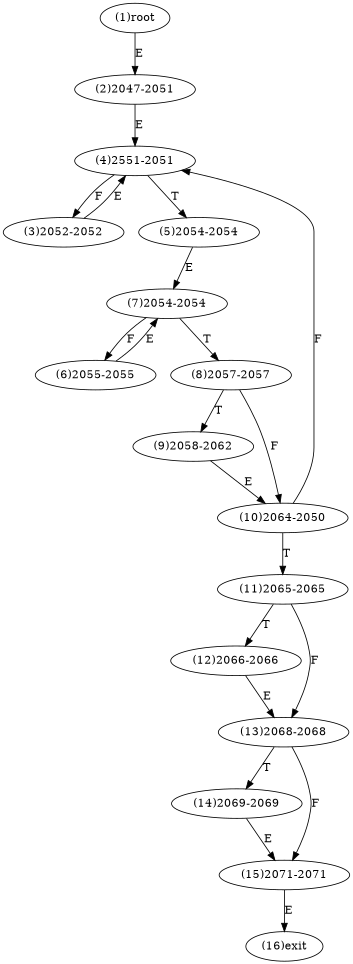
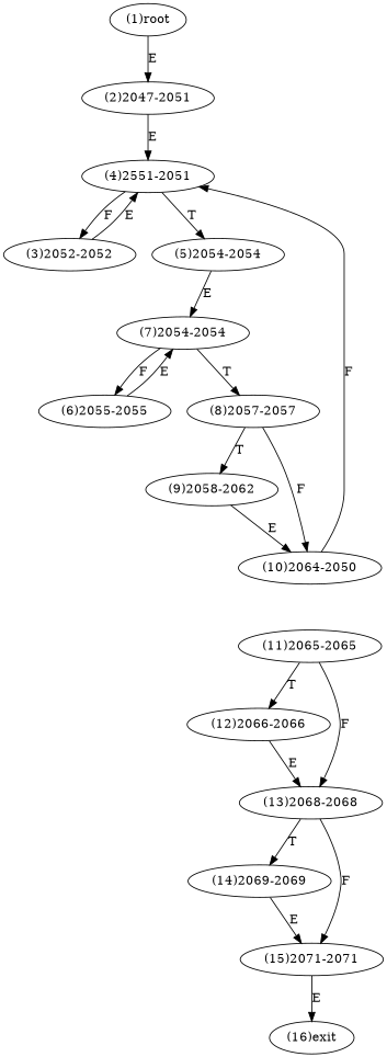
  digraph {
    n1 [label="(1)root"]
    n2 [label="(2)2047-2051"]
    n3 [label="(4)2551-2051"]
    n4 [label="(3)2052-2052"]
    n5 [label="(5)2054-2054"]
    n6 [label="(7)2054-2054"]
    n7 [label="(6)2055-2055"]
    n8 [label="(8)2057-2057"]
    n9 [label="(9)2058-2062"]
    n10 [label="(10)2064-2050"]
    n11 [label="(11)2065-2065"]
    n12 [label="(12)2066-2066"]
    n13 [label="(13)2068-2068"]
    n14 [label="(14)2069-2069"]
    n15 [label="(15)2071-2071"]
    n16 [label="(16)exit"]
    n1 -> n2 [label=E]
    n2 -> n3 [label=E]
    n3 -> n4 [label=F]
    n3 -> n5 [label=T]
    n4 -> n3 [label=E]
    n5 -> n6 [label=E]
    n6 -> n7 [label=F]
    n6 -> n8 [label=T]
    n7 -> n6 [label=E]
    n8 -> n9 [label=T]
    n8 -> n10 [label=F]
    n9 -> n10 [label=E]
    n10 -> n3 [label=F]
-   n10 -> n11 [label=T]
    n11 -> n12 [label=T]
    n11 -> n13 [label=F]
    n12 -> n13 [label=E]
    n13 -> n14 [label=T]
    n13 -> n15 [label=F]
    n14 -> n15 [label=E]
    n15 -> n16 [label=E]
  }
